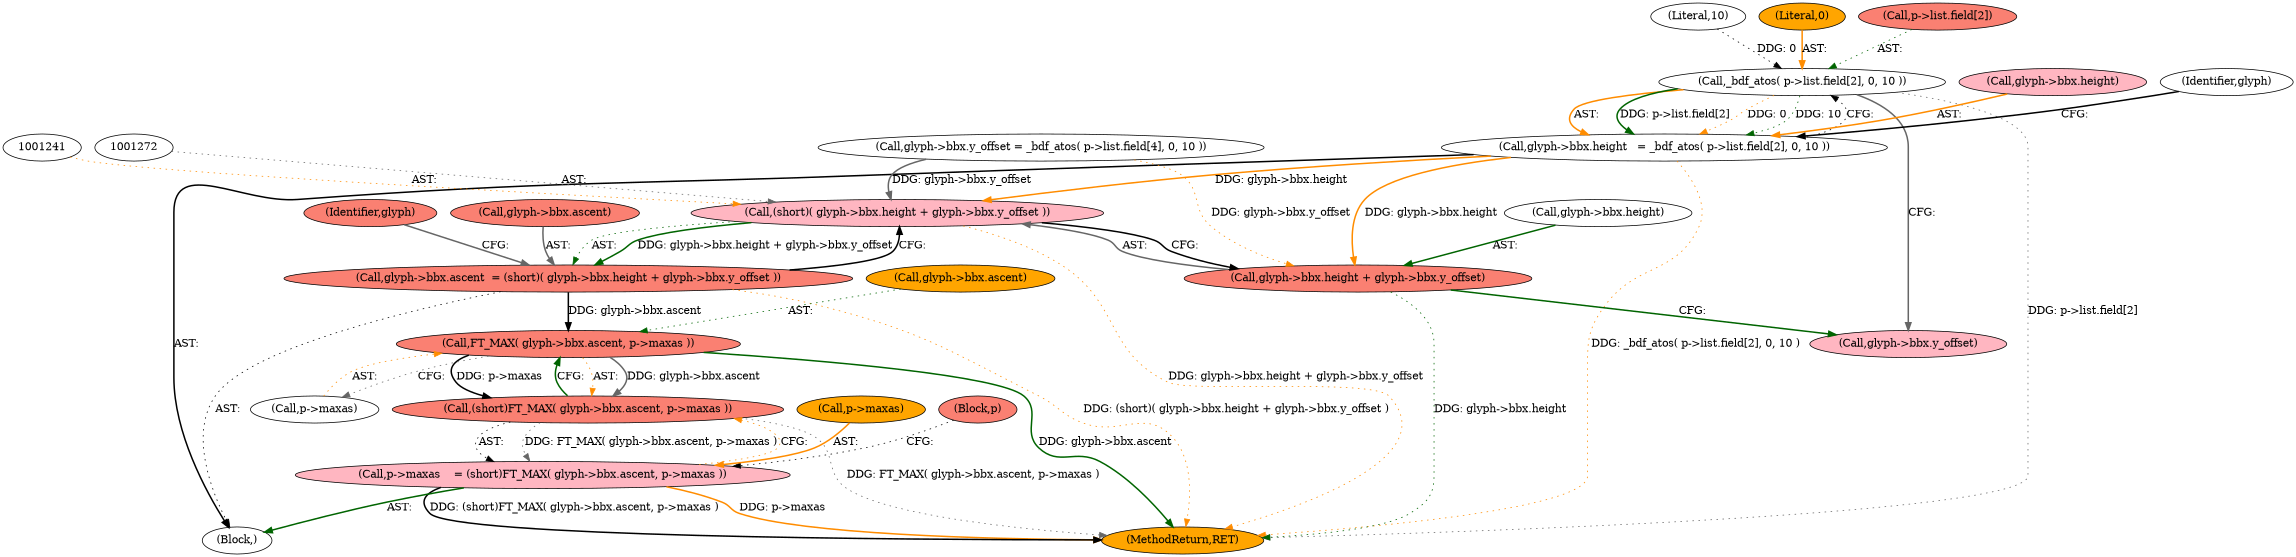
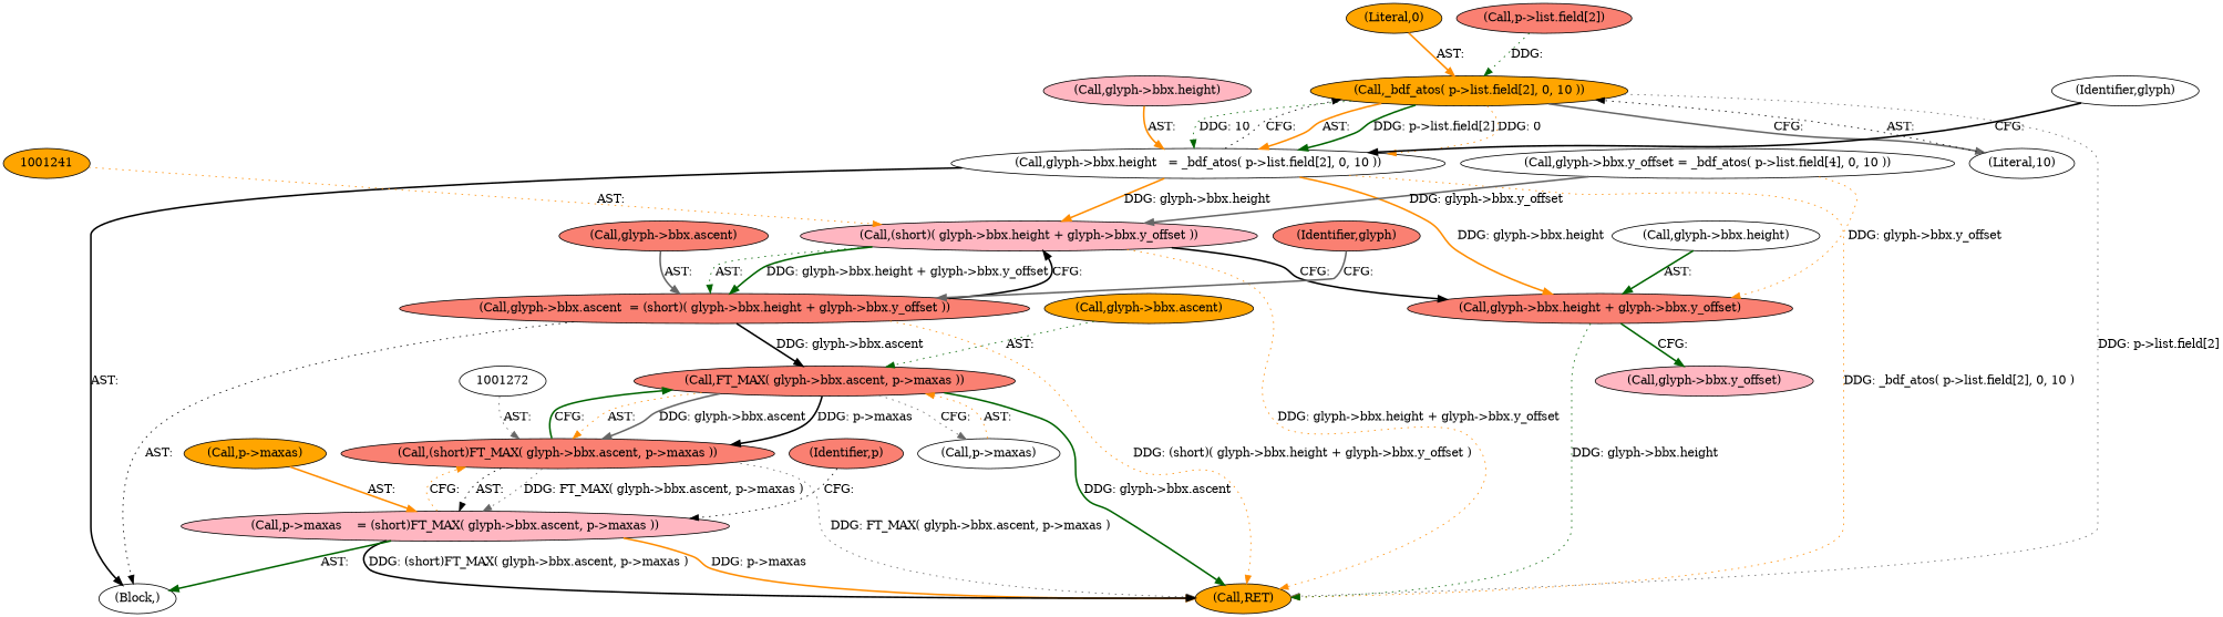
  digraph {
    node [fillcolor=white style=filled]
    edge [color=darkorange style=bold]
-   n1 [label="(Call,_bdf_atos( p->list.field[2], 0, 10 ))"]
+   n1 [fillcolor=orange label="(Call,_bdf_atos( p->list.field[2], 0, 10 ))"]
    n2 [label="(Call,glyph->bbx.height   = _bdf_atos( p->list.field[2], 0, 10 ))"]
    n3 [label="(Literal,10)"]
-   n4 [fillcolor=orange label="(MethodReturn,RET)"]
+   n4 [fillcolor=orange label="(Call,RET)"]
    n5 [fillcolor=lightpink label="(Call,(short)( glyph->bbx.height + glyph->bbx.y_offset ))"]
    n6 [fillcolor=salmon label="(Call,glyph->bbx.height + glyph->bbx.y_offset)"]
    n7 [label="(Block,)"]
    n8 [fillcolor=salmon label="(Call,glyph->bbx.ascent  = (short)( glyph->bbx.height + glyph->bbx.y_offset ))"]
    n9 [fillcolor=lightpink label="(Call,glyph->bbx.y_offset)"]
    n10 [fillcolor=salmon label="(Call,FT_MAX( glyph->bbx.ascent, p->maxas ))"]
    n11 [fillcolor=salmon label="(Call,(short)FT_MAX( glyph->bbx.ascent, p->maxas ))"]
    n12 [label="(Call,p->maxas)"]
    n13 [fillcolor=lightpink label="(Call,p->maxas    = (short)FT_MAX( glyph->bbx.ascent, p->maxas ))"]
    n14 [label="(Call,glyph->bbx.y_offset = _bdf_atos( p->list.field[4], 0, 10 ))"]
-   n15 [fillcolor=salmon label="(Block,p)"]
+   n15 [fillcolor=salmon label="(Identifier,p)"]
    n16 [fillcolor=orange label="(Literal,0)"]
    n17 [fillcolor=orange label="(Call,p->maxas)"]
    n18 [fillcolor=orange label="(Call,glyph->bbx.ascent)"]
    n19 [label="(Call,glyph->bbx.height)"]
    n20 [fillcolor=salmon label="(Identifier,glyph)"]
    n21 [fillcolor=salmon label="(Call,p->list.field[2])"]
    n22 [fillcolor=lightpink label="(Call,glyph->bbx.height)"]
    n23 [fillcolor=salmon label="(Call,glyph->bbx.ascent)"]
    n24 [label="(Identifier,glyph)"]
-   1001241
+   1001241 [fillcolor=orange]
    1001272
    n1 -> n2 [label="AST: "]
    n1 -> n2 [color=darkgreen label="DDG: p->list.field[2]"]
    n1 -> n2 [label="DDG: 0" style=dotted]
    n1 -> n2 [color=darkgreen label="DDG: 10" style=dotted]
-   n1 -> n9 [color=gray40 label="CFG: "]
+   n1 -> n3 [color=gray40 label="CFG: "]
    n1 -> n4 [color=gray40 label="DDG: p->list.field[2]" style=dotted]
    n2 -> n1 [color=black label="CFG: " style=dotted]
    n2 -> n4 [label="DDG: _bdf_atos( p->list.field[2], 0, 10 )" style=dotted]
    n2 -> n5 [label="DDG: glyph->bbx.height"]
    n2 -> n6 [label="DDG: glyph->bbx.height"]
    n2 -> n7 [color=black label="AST: "]
-   n3 -> n1 [color=black label="DDG: 0" style=dotted]
+   n3 -> n1 [color=black label="AST: " style=dotted]
    n5 -> n4 [label="DDG: glyph->bbx.height + glyph->bbx.y_offset" style=dotted]
    n5 -> n6 [color=black label="CFG: "]
    n5 -> n8 [color=darkgreen label="AST: " style=dotted]
    n5 -> n8 [color=darkgreen label="DDG: glyph->bbx.height + glyph->bbx.y_offset"]
    n6 -> n4 [color=darkgreen label="DDG: glyph->bbx.height" style=dotted]
-   n6 -> n5 [color=gray40 label="AST: "]
    n6 -> n9 [color=darkgreen label="CFG: "]
    n8 -> n4 [label="DDG: (short)( glyph->bbx.height + glyph->bbx.y_offset )" style=dotted]
    n8 -> n5 [color=black label="CFG: "]
    n8 -> n7 [color=black label="AST: " style=dotted]
    n8 -> n10 [color=black label="DDG: glyph->bbx.ascent"]
    n10 -> n4 [color=darkgreen label="DDG: glyph->bbx.ascent"]
    n10 -> n11 [label="AST: " style=dotted]
    n10 -> n11 [color=gray40 label="DDG: glyph->bbx.ascent"]
    n10 -> n11 [color=black label="DDG: p->maxas"]
    n10 -> n12 [color=gray40 label="CFG: " style=dotted]
    n11 -> n4 [color=gray40 label="DDG: FT_MAX( glyph->bbx.ascent, p->maxas )" style=dotted]
    n11 -> n10 [color=darkgreen label="CFG: "]
    n11 -> n13 [color=black label="AST: " style=dotted]
    n11 -> n13 [color=gray40 label="DDG: FT_MAX( glyph->bbx.ascent, p->maxas )" style=dotted]
    n12 -> n10 [label="AST: " style=dotted]
    n13 -> n4 [label="DDG: p->maxas"]
    n13 -> n4 [color=black label="DDG: (short)FT_MAX( glyph->bbx.ascent, p->maxas )"]
    n13 -> n7 [color=darkgreen label="AST: "]
    n13 -> n11 [label="CFG: " style=dotted]
    n14 -> n5 [color=gray40 label="DDG: glyph->bbx.y_offset"]
    n14 -> n6 [label="DDG: glyph->bbx.y_offset" style=dotted]
    n15 -> n13 [color=black label="CFG: " style=dotted]
    n16 -> n1 [label="AST: "]
    n17 -> n13 [label="AST: "]
    n18 -> n10 [color=darkgreen label="AST: " style=dotted]
    n19 -> n6 [color=darkgreen label="AST: "]
    n20 -> n8 [color=gray40 label="CFG: "]
-   n21 -> n1 [color=darkgreen label="AST: " style=dotted]
+   n21 -> n1 [color=darkgreen label="DDG: " style=dotted]
    n22 -> n2 [label="AST: "]
    n23 -> n8 [color=gray40 label="AST: "]
    n24 -> n2 [color=black label="CFG: "]
    1001241 -> n5 [label="AST: " style=dotted]
-   1001272 -> n5 [color=gray40 label="AST: " style=dotted]
+   1001272 -> n11 [color=gray40 label="AST: " style=dotted]
  }
